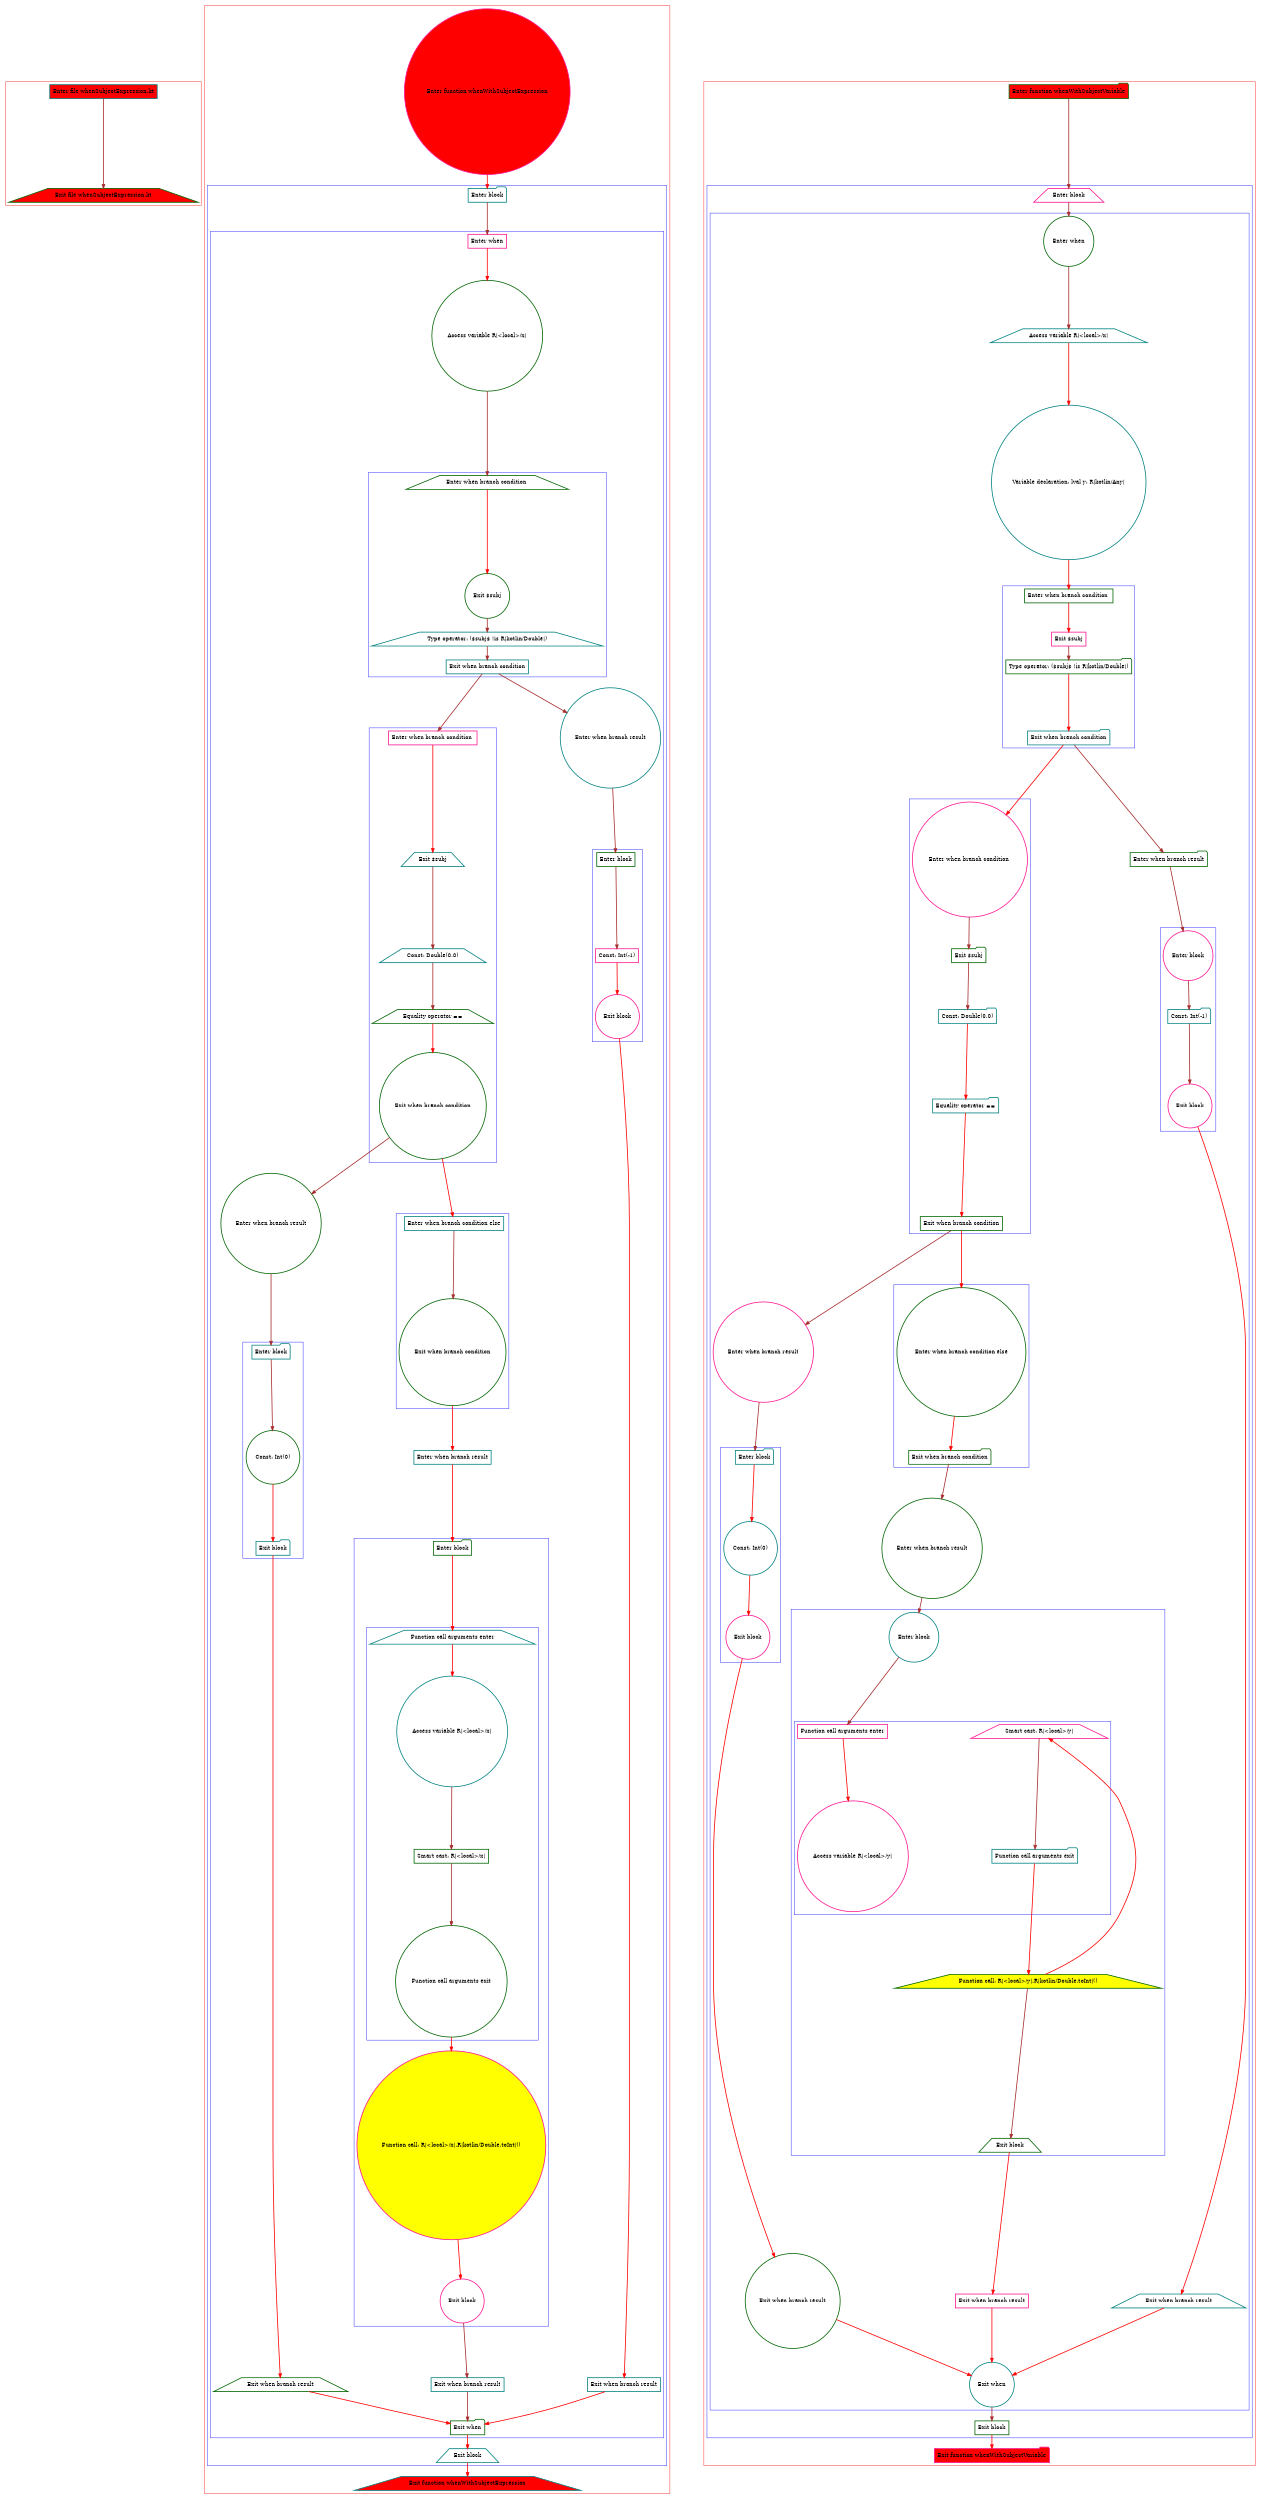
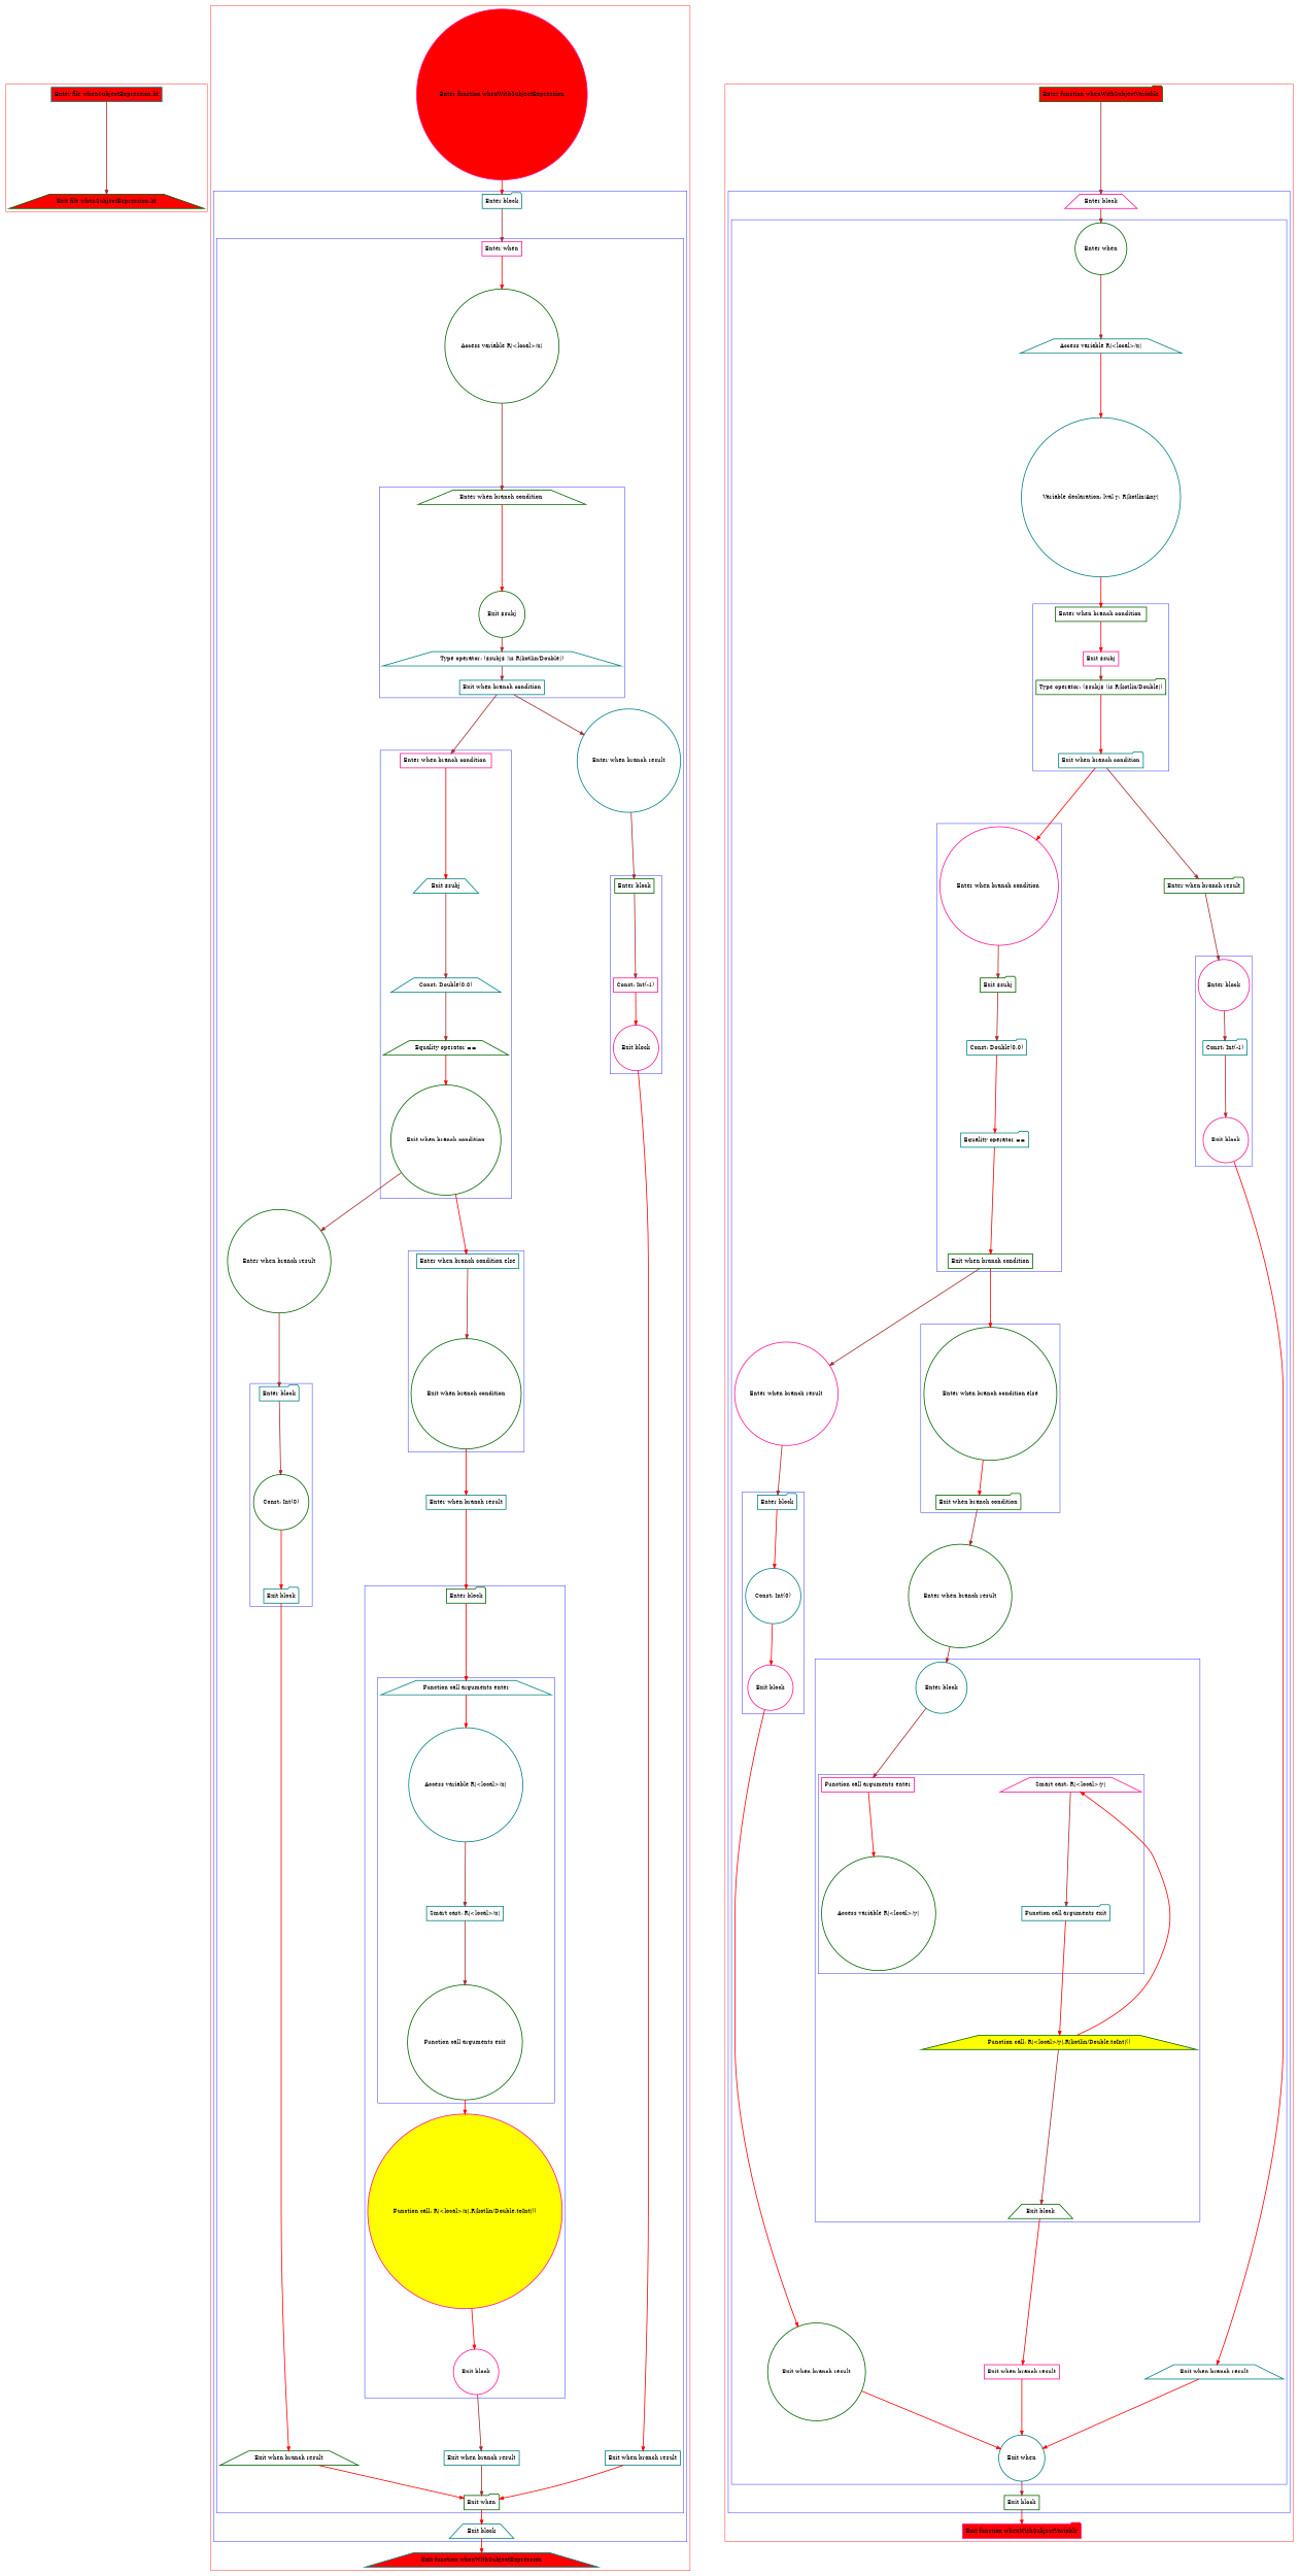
  digraph {
    nodesep=3
    node [color=teal penwidth=2 shape=circle]
    edge [color=red penwidth=2]
    n1 [fillcolor=red label="Enter file whenSubjectExpression.kt" shape=box style=filled]
    n2 [color=darkgreen fillcolor=red label="Exit file whenSubjectExpression.kt" shape=trapezium style=filled]
    n3 [color=darkgreen label="Enter when branch condition " shape=trapezium]
    n4 [color=darkgreen label="Exit $subj"]
    n5 [label="Type operator: ($subj$ !is R|kotlin/Double|)" shape=trapezium]
    n6 [label="Exit when branch condition" shape=box]
    n7 [color=deeppink label="Enter when branch condition " shape=box]
    n8 [label="Exit $subj" shape=trapezium]
    n9 [label="Const: Double(0.0)" shape=trapezium]
    n10 [color=darkgreen label="Equality operator ==" shape=trapezium]
    n11 [color=darkgreen label="Exit when branch condition"]
    n12 [label="Enter when branch condition else" shape=box]
    n13 [color=darkgreen label="Exit when branch condition"]
    n14 [label="Function call arguments enter" shape=trapezium]
    n15 [label="Access variable R|<local>/x|"]
-   n16 [color=darkgreen label="Smart cast: R|<local>/x|" shape=box]
+   n16 [label="Smart cast: R|<local>/x|" shape=box]
    n17 [color=darkgreen label="Function call arguments exit"]
    n18 [color=darkgreen label="Enter block" shape=folder]
    n19 [color=deeppink fillcolor=yellow label="Function call: R|<local>/x|.R|kotlin/Double.toInt|()" style=filled]
    n20 [color=deeppink label="Exit block"]
    n21 [label="Enter block" shape=folder]
    n22 [color=darkgreen label="Const: Int(0)"]
    n23 [label="Exit block" shape=folder]
    n24 [color=darkgreen label="Enter block" shape=box]
    n25 [color=deeppink label="Const: Int(-1)" shape=box]
    n26 [color=deeppink label="Exit block"]
    n27 [color=deeppink label="Enter when" shape=box]
    n28 [color=darkgreen label="Access variable R|<local>/x|"]
    n29 [label="Enter when branch result" shape=box]
    n30 [label="Exit when branch result" shape=box]
    n31 [color=darkgreen label="Enter when branch result"]
    n32 [color=darkgreen label="Exit when branch result" shape=trapezium]
    n33 [label="Enter when branch result"]
    n34 [label="Exit when branch result" shape=box]
    n35 [color=darkgreen label="Exit when" shape=folder]
    n36 [label="Enter block" shape=folder]
    n37 [label="Exit block" shape=trapezium]
    n38 [color=deeppink fillcolor=red label="Enter function whenWithSubjectExpression" style=filled]
    n39 [fillcolor=red label="Exit function whenWithSubjectExpression" shape=trapezium style=filled]
    n40 [color=darkgreen label="Enter when branch condition " shape=box]
    n41 [color=deeppink label="Exit $subj" shape=box]
    n42 [color=darkgreen label="Type operator: ($subj$ !is R|kotlin/Double|)" shape=folder]
    n43 [label="Exit when branch condition" shape=folder]
    n44 [color=deeppink label="Enter when branch condition "]
    n45 [color=darkgreen label="Exit $subj" shape=folder]
    n46 [label="Const: Double(0.0)" shape=folder]
    n47 [label="Equality operator ==" shape=folder]
    n48 [color=darkgreen label="Exit when branch condition" shape=box]
    n49 [color=darkgreen label="Enter when branch condition else"]
    n50 [color=darkgreen label="Exit when branch condition" shape=folder]
    n51 [color=deeppink label="Function call arguments enter" shape=box]
-   n52 [color=deeppink label="Access variable R|<local>/y|"]
+   n52 [color=darkgreen label="Access variable R|<local>/y|"]
    n53 [color=deeppink label="Smart cast: R|<local>/y|" shape=trapezium]
    n54 [label="Function call arguments exit" shape=folder]
    n55 [label="Enter block"]
    n56 [color=darkgreen fillcolor=yellow label="Function call: R|<local>/y|.R|kotlin/Double.toInt|()" shape=trapezium style=filled]
    n57 [color=darkgreen label="Exit block" shape=trapezium]
    n58 [label="Enter block" shape=folder]
    n59 [label="Const: Int(0)"]
    n60 [color=deeppink label="Exit block"]
    n61 [color=deeppink label="Enter block"]
    n62 [label="Const: Int(-1)" shape=folder]
    n63 [color=deeppink label="Exit block"]
    n64 [color=darkgreen label="Enter when"]
    n65 [label="Access variable R|<local>/x|" shape=trapezium]
    n66 [label="Variable declaration: lval y: R|kotlin/Any|"]
    n67 [color=darkgreen label="Enter when branch result"]
    n68 [color=deeppink label="Exit when branch result" shape=box]
    n69 [color=deeppink label="Enter when branch result"]
    n70 [color=darkgreen label="Exit when branch result"]
    n71 [color=darkgreen label="Enter when branch result" shape=folder]
    n72 [label="Exit when branch result" shape=trapezium]
    n73 [label="Exit when"]
    n74 [color=deeppink label="Enter block" shape=trapezium]
    n75 [color=darkgreen label="Exit block" shape=box]
    n76 [color=darkgreen fillcolor=red label="Enter function whenWithSubjectVariable" shape=folder style=filled]
    n77 [color=deeppink fillcolor=red label="Exit function whenWithSubjectVariable" shape=folder style=filled]
    subgraph cluster_1 {
      color=red
      n1
      n2
    }
    subgraph cluster_2 {
      color=red
      n38
      n39
      subgraph cluster_3 {
        color=blue
        n36
        n37
        subgraph cluster_4 {
          color=blue
          n27
          n28
          n29
          n30
          n31
          n32
          n33
          n34
          n35
          subgraph cluster_5 {
            color=blue
            n3
            n4
            n5
            n6
          }
          subgraph cluster_6 {
            color=blue
            n7
            n8
            n9
            n10
            n11
          }
          subgraph cluster_7 {
            color=blue
            n12
            n13
          }
          subgraph cluster_8 {
            color=blue
            n18
            n19
            n20
            subgraph cluster_9 {
              color=blue
              n14
              n15
              n16
              n17
            }
          }
          subgraph cluster_10 {
            color=blue
            n21
            n22
            n23
          }
          subgraph cluster_11 {
            color=blue
            n24
            n25
            n26
          }
        }
      }
    }
    subgraph cluster_12 {
      color=red
      n76
      n77
      subgraph cluster_13 {
        color=blue
        n74
        n75
        subgraph cluster_14 {
          color=blue
          n64
          n65
          n66
          n67
          n68
          n69
          n70
          n71
          n72
          n73
          subgraph cluster_15 {
            color=blue
            n40
            n41
            n42
            n43
          }
          subgraph cluster_16 {
            color=blue
            n44
            n45
            n46
            n47
            n48
          }
          subgraph cluster_17 {
            color=blue
            n49
            n50
          }
          subgraph cluster_18 {
            color=blue
            n55
            n56
            n57
            subgraph cluster_19 {
              color=blue
              n51
              n52
              n53
              n54
            }
          }
          subgraph cluster_20 {
            color=blue
            n58
            n59
            n60
          }
          subgraph cluster_21 {
            color=blue
            n61
            n62
            n63
          }
        }
      }
    }
    n1 -> n2 [color=brown]
    n3 -> n4
    n4 -> n5 [color=brown]
    n5 -> n6 [color=brown]
    n6 -> n7 [color=brown]
    n6 -> n33 [color=brown]
    n7 -> n8
    n8 -> n9 [color=brown]
    n9 -> n10 [color=brown]
    n10 -> n11
    n11 -> n12
    n11 -> n31 [color=brown]
    n12 -> n13 [color=brown]
    n13 -> n29
    n14 -> n15
    n15 -> n16 [color=brown]
    n16 -> n17 [color=brown]
    n17 -> n19
    n18 -> n14
    n19 -> n20
    n20 -> n30 [color=brown]
    n21 -> n22 [color=brown]
    n22 -> n23
    n23 -> n32
    n24 -> n25 [color=brown]
    n25 -> n26
    n26 -> n34
    n27 -> n28
    n28 -> n3 [color=brown]
    n29 -> n18
    n30 -> n35 [color=brown]
    n31 -> n21 [color=brown]
    n32 -> n35
    n33 -> n24 [color=brown]
    n34 -> n35
    n35 -> n37
    n36 -> n27 [color=brown]
    n37 -> n39
    n38 -> n36
    n40 -> n41
    n41 -> n42 [color=brown]
    n42 -> n43
    n43 -> n44
    n43 -> n71 [color=brown]
    n44 -> n45 [color=brown]
    n45 -> n46 [color=brown]
    n46 -> n47
    n47 -> n48
    n48 -> n49
    n48 -> n69 [color=brown]
    n49 -> n50
    n50 -> n67 [color=brown]
    n51 -> n52
    n53 -> n54 [color=brown]
    n54 -> n56
    n55 -> n51 [color=brown]
    n56 -> n53
    n56 -> n57 [color=brown]
    n57 -> n68
    n58 -> n59
    n59 -> n60
    n60 -> n70
    n61 -> n62 [color=brown]
    n62 -> n63 [color=brown]
    n63 -> n72
    n64 -> n65 [color=brown]
    n65 -> n66
    n66 -> n40
    n67 -> n55 [color=brown]
    n68 -> n73
    n69 -> n58 [color=brown]
    n70 -> n73
    n71 -> n61 [color=brown]
    n72 -> n73
    n73 -> n75 [color=brown]
    n74 -> n64 [color=brown]
    n75 -> n77
    n76 -> n74 [color=brown]
  }
